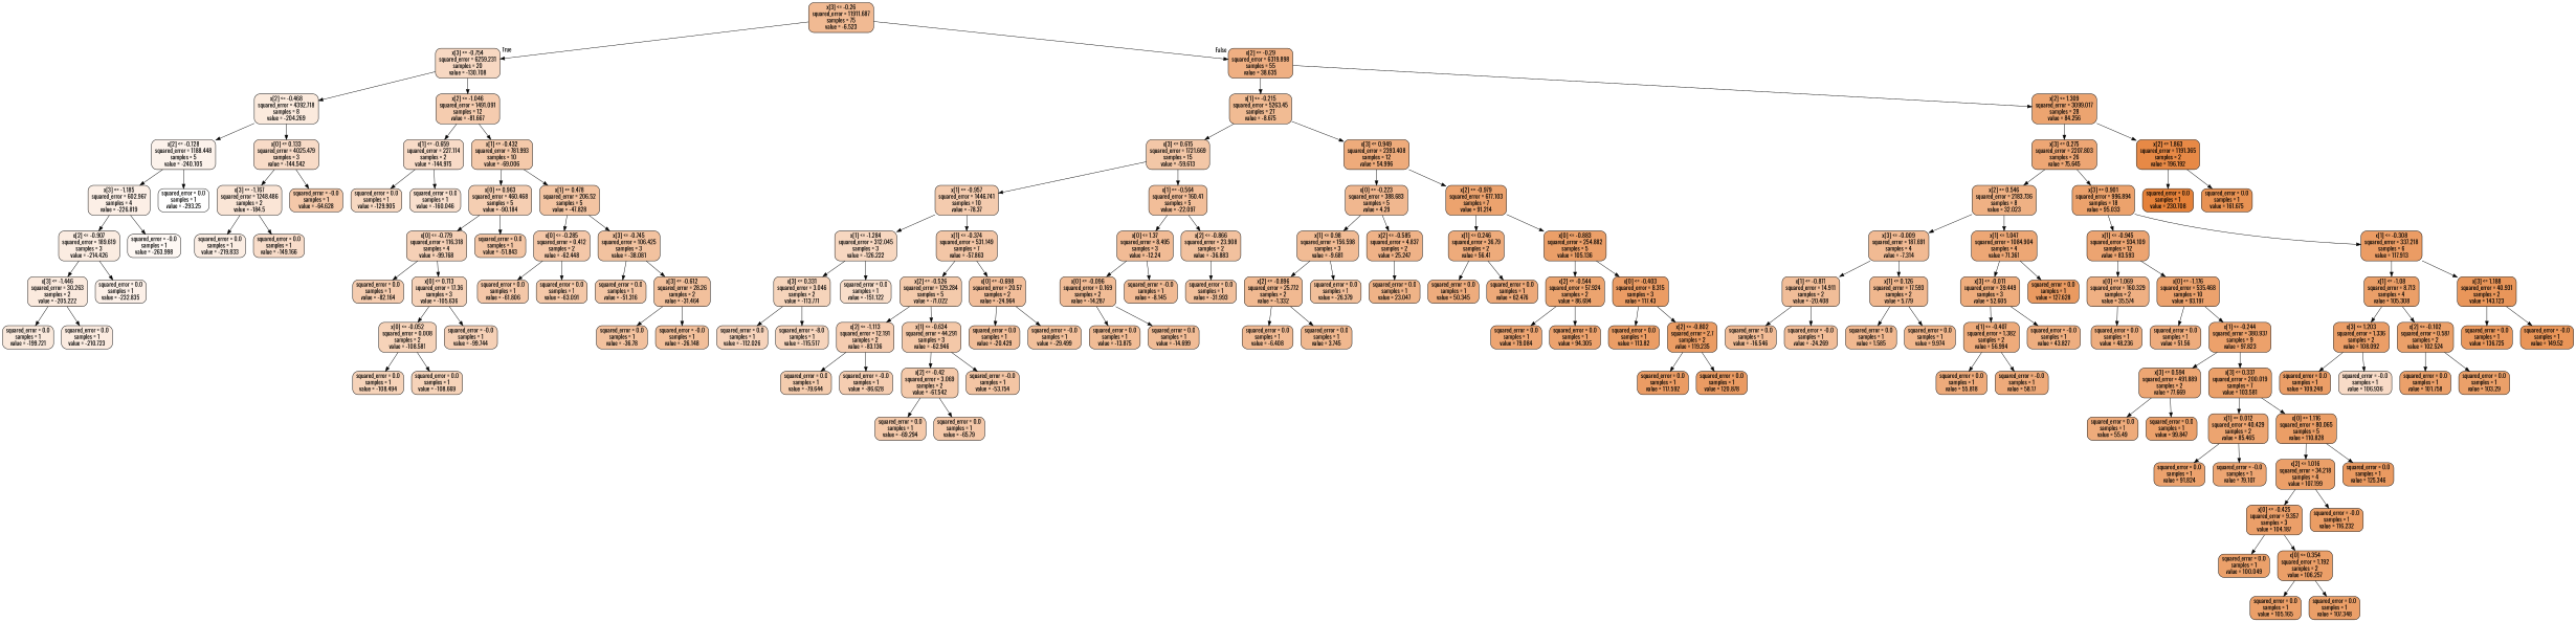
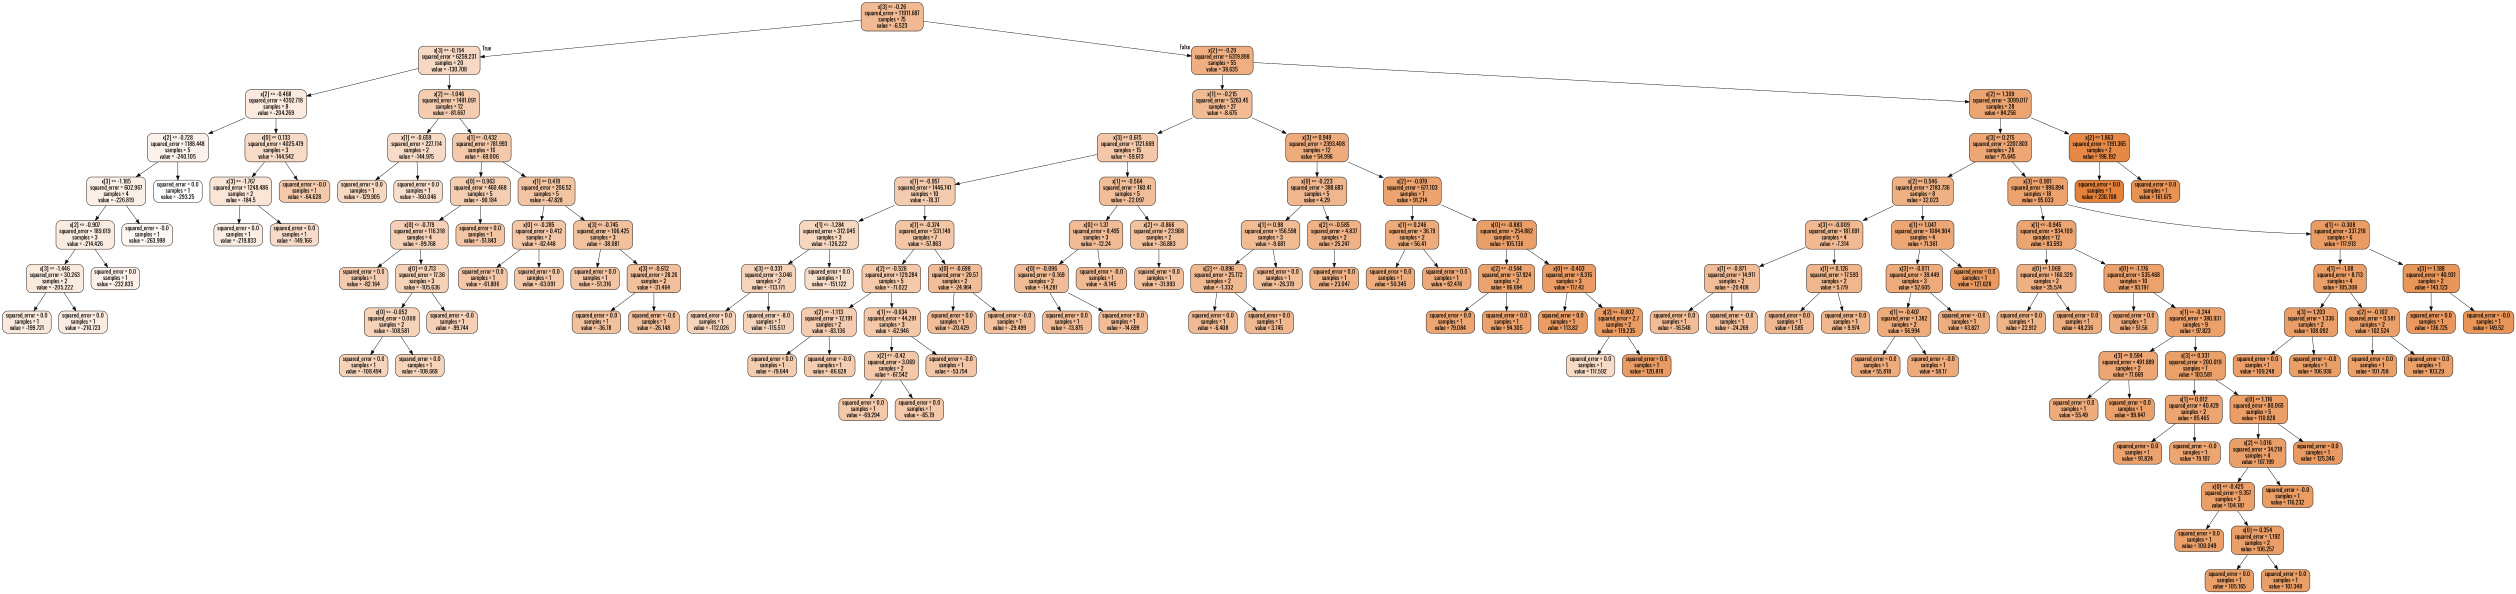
  digraph {
    fontname=Oswald
    node [color=black fillcolor="#eb9f68" fontname=Oswald shape=box style="filled, rounded"]
    edge [fontname=Oswald]
    n1 [fillcolor="#f1ba93" label="x[3] <= -0.26\nsquared_error = 11911.687\nsamples = 75\nvalue = -6.523"]
    n2 [fillcolor="#f7d8c2" label="x[3] <= -0.754\nsquared_error = 6259.231\nsamples = 20\nvalue = -130.708"]
    n3 [fillcolor="#efaf82" label="x[2] <= -0.29\nsquared_error = 6319.898\nsamples = 55\nvalue = 38.635"]
    n4 [fillcolor="#fbeadd" label="x[2] <= -0.468\nsquared_error = 4392.718\nsamples = 8\nvalue = -204.269"]
    n5 [fillcolor="#f5ccaf" label="x[2] <= -1.046\nsquared_error = 1491.091\nsamples = 12\nvalue = -81.667"]
    n6 [fillcolor="#f1bb93" label="x[1] <= -0.215\nsquared_error = 5263.45\nsamples = 27\nvalue = -8.675"]
    n7 [fillcolor="#eca470" label="x[2] <= 1.309\nsquared_error = 3099.017\nsamples = 28\nvalue = 84.256"]
    n8 [fillcolor="#fcf2eb" label="x[2] <= -0.728\nsquared_error = 1188.448\nsamples = 5\nvalue = -240.105"]
    n9 [fillcolor="#f8dbc7" label="x[0] <= 0.133\nsquared_error = 4025.479\nsamples = 3\nvalue = -144.542"]
    n10 [fillcolor="#f8dbc7" label="x[1] <= -0.659\nsquared_error = 227.114\nsamples = 2\nvalue = -144.975"]
    n11 [fillcolor="#f4c9aa" label="x[1] <= -0.432\nsquared_error = 781.993\nsamples = 10\nvalue = -69.006"]
    n12 [fillcolor="#fcefe6" label="x[3] <= -1.185\nsquared_error = 602.967\nsamples = 4\nvalue = -226.819"]
    n13 [fillcolor="#ffffff" label="squared_error = 0.0\nsamples = 1\nvalue = -293.25"]
    n14 [fillcolor="#fae5d6" label="x[3] <= -1.767\nsquared_error = 1248.486\nsamples = 2\nvalue = -184.5"]
    n15 [fillcolor="#f4c8a9" label="squared_error = -0.0\nsamples = 1\nvalue = -64.628"]
    n16 [fillcolor="#fbece1" label="x[2] <= -0.907\nsquared_error = 189.619\nsamples = 3\nvalue = -214.426"]
    n17 [fillcolor="#fef8f4" label="squared_error = -0.0\nsamples = 1\nvalue = -263.998"]
    n18 [fillcolor="#fbeade" label="x[3] <= -1.446\nsquared_error = 30.263\nsamples = 2\nvalue = -205.222"]
    n19 [fillcolor="#fcf0e8" label="squared_error = 0.0\nsamples = 1\nvalue = -232.835"]
    n20 [fillcolor="#fae9dc" label="squared_error = 0.0\nsamples = 1\nvalue = -199.721"]
    n21 [fillcolor="#fbebe0" label="squared_error = 0.0\nsamples = 1\nvalue = -210.723"]
    n22 [fillcolor="#fbede3" label="squared_error = 0.0\nsamples = 1\nvalue = -219.833"]
    n23 [fillcolor="#f8dcc9" label="squared_error = 0.0\nsamples = 1\nvalue = -149.166"]
    n24 [fillcolor="#f7d8c1" label="squared_error = 0.0\nsamples = 1\nvalue = -129.905"]
    n25 [fillcolor="#f8dfcd" label="squared_error = 0.0\nsamples = 1\nvalue = -160.046"]
    n26 [fillcolor="#f5ceb2" label="x[0] <= 0.963\nsquared_error = 460.468\nsamples = 5\nvalue = -90.184"]
    n27 [fillcolor="#f3c4a2" label="x[1] <= 0.478\nsquared_error = 206.52\nsamples = 5\nvalue = -47.828"]
    n28 [fillcolor="#f5d0b6" label="x[0] <= -0.779\nsquared_error = 116.318\nsamples = 4\nvalue = -99.768"]
    n29 [fillcolor="#f3c5a4" label="squared_error = 0.0\nsamples = 1\nvalue = -51.843"]
    n30 [fillcolor="#f4c7a8" label="x[0] <= -0.285\nsquared_error = 0.412\nsamples = 2\nvalue = -62.448"]
    n31 [fillcolor="#f2c29f" label="x[3] <= -0.745\nsquared_error = 106.425\nsamples = 3\nvalue = -38.081"]
    n32 [fillcolor="#f5ccaf" label="squared_error = 0.0\nsamples = 1\nvalue = -82.164"]
    n33 [fillcolor="#f6d2b8" label="x[0] <= 0.713\nsquared_error = 17.36\nsamples = 3\nvalue = -105.636"]
    n34 [fillcolor="#f6d3b9" label="x[0] <= -0.052\nsquared_error = 0.008\nsamples = 2\nvalue = -108.581"]
    n35 [fillcolor="#f5d0b6" label="squared_error = -0.0\nsamples = 1\nvalue = -99.744"]
    n36 [fillcolor="#f6d3b9" label="squared_error = 0.0\nsamples = 1\nvalue = -108.494"]
    n37 [fillcolor="#f6d3b9" label="squared_error = 0.0\nsamples = 1\nvalue = -108.669"]
    n38 [fillcolor="#f4c7a8" label="squared_error = 0.0\nsamples = 1\nvalue = -61.806"]
    n39 [fillcolor="#f4c8a8" label="squared_error = 0.0\nsamples = 1\nvalue = -63.091"]
    n40 [fillcolor="#f3c5a4" label="squared_error = 0.0\nsamples = 1\nvalue = -51.316"]
    n41 [fillcolor="#f2c09c" label="x[3] <= -0.612\nsquared_error = 28.26\nsamples = 2\nvalue = -31.464"]
    n42 [fillcolor="#f2c19e" label="squared_error = 0.0\nsamples = 1\nvalue = -36.78"]
    n43 [fillcolor="#f2bf9a" label="squared_error = -0.0\nsamples = 1\nvalue = -26.148"]
    n44 [fillcolor="#f3c7a7" label="x[3] <= 0.615\nsquared_error = 1721.669\nsamples = 15\nvalue = -59.613"]
    n45 [fillcolor="#eeab7b" label="x[3] <= 0.949\nsquared_error = 2393.408\nsamples = 12\nvalue = 54.996"]
    n46 [fillcolor="#eda674" label="x[3] <= 0.275\nsquared_error = 2207.803\nsamples = 26\nvalue = 75.645"]
    n47 [fillcolor="#e78946" label="x[2] <= 1.863\nsquared_error = 1191.365\nsamples = 2\nvalue = 196.192"]
    n48 [fillcolor="#f4cbae" label="x[1] <= -0.957\nsquared_error = 1446.741\nsamples = 10\nvalue = -78.37"]
    n49 [fillcolor="#f2be99" label="x[1] <= -0.564\nsquared_error = 160.41\nsamples = 5\nvalue = -22.097"]
    n50 [fillcolor="#f0b78f" label="x[0] <= -0.223\nsquared_error = 388.683\nsamples = 5\nvalue = 4.29"]
    n51 [fillcolor="#eca36e" label="x[2] <= -0.979\nsquared_error = 677.103\nsamples = 7\nvalue = 91.214"]
    n52 [fillcolor="#f7d7c0" label="x[1] <= -1.284\nsquared_error = 312.045\nsamples = 3\nvalue = -126.222"]
    n53 [fillcolor="#f3c6a6" label="x[1] <= -0.374\nsquared_error = 531.149\nsamples = 7\nvalue = -57.863"]
    n54 [fillcolor="#f1bb95" label="x[0] <= 1.37\nsquared_error = 8.495\nsamples = 3\nvalue = -12.24"]
    n55 [fillcolor="#f2c19e" label="x[2] <= -0.866\nsquared_error = 23.908\nsamples = 2\nvalue = -36.883"]
    n56 [fillcolor="#f6d4bb" label="x[3] <= 0.331\nsquared_error = 3.046\nsamples = 2\nvalue = -113.771"]
    n57 [fillcolor="#f8ddc9" label="squared_error = 0.0\nsamples = 1\nvalue = -151.122"]
    n58 [fillcolor="#f4caab" label="x[2] <= -0.526\nsquared_error = 129.284\nsamples = 5\nvalue = -71.022"]
    n59 [fillcolor="#f2be9a" label="x[0] <= -0.698\nsquared_error = 20.57\nsamples = 2\nvalue = -24.964"]
    n60 [fillcolor="#f6d3bb" label="squared_error = 0.0\nsamples = 1\nvalue = -112.026"]
    n61 [fillcolor="#f6d4bc" label="squared_error = -8.0\nsamples = 1\nvalue = -115.517"]
    n62 [fillcolor="#f5ccb0" label="x[2] <= -1.113\nsquared_error = 12.191\nsamples = 2\nvalue = -83.136"]
    n63 [fillcolor="#f4c8a8" label="x[1] <= -0.634\nsquared_error = 44.291\nsamples = 3\nvalue = -62.946"]
    n64 [fillcolor="#f1bd98" label="squared_error = 0.0\nsamples = 1\nvalue = -20.429"]
    n65 [fillcolor="#f2c09b" label="squared_error = -0.0\nsamples = 1\nvalue = -29.499"]
    n66 [fillcolor="#f4ccae" label="squared_error = 0.0\nsamples = 1\nvalue = -79.644"]
    n67 [fillcolor="#f5cdb1" label="squared_error = -0.0\nsamples = 1\nvalue = -86.628"]
    n68 [fillcolor="#f4c9aa" label="x[2] <= -0.42\nsquared_error = 3.069\nsamples = 2\nvalue = -67.542"]
    n69 [fillcolor="#f3c5a4" label="squared_error = -0.0\nsamples = 1\nvalue = -53.754"]
    n70 [fillcolor="#f4c9aa" label="squared_error = 0.0\nsamples = 1\nvalue = -69.294"]
    n71 [fillcolor="#f4c8a9" label="squared_error = 0.0\nsamples = 1\nvalue = -65.79"]
    n72 [fillcolor="#f1bc96" label="x[0] <= -0.096\nsquared_error = 0.169\nsamples = 2\nvalue = -14.287"]
    n73 [fillcolor="#f1ba93" label="squared_error = -0.0\nsamples = 1\nvalue = -8.145"]
    n74 [fillcolor="#f2c09c" label="squared_error = 0.0\nsamples = 1\nvalue = -31.993"]
    n75 [fillcolor="#f1bc95" label="squared_error = 0.0\nsamples = 1\nvalue = -13.875"]
    n76 [fillcolor="#f1bc96" label="squared_error = 0.0\nsamples = 1\nvalue = -14.699"]
    n77 [fillcolor="#f1bb94" label="x[1] <= 0.98\nsquared_error = 156.598\nsamples = 3\nvalue = -9.681"]
    n78 [fillcolor="#efb287" label="x[2] <= -0.585\nsquared_error = 4.837\nsamples = 2\nvalue = 25.247"]
    n79 [fillcolor="#eeab7b" label="x[1] <= 0.246\nsquared_error = 36.79\nsamples = 2\nvalue = 56.41"]
    n80 [label="x[0] <= -0.883\nsquared_error = 254.882\nsamples = 5\nvalue = 105.136"]
    n81 [fillcolor="#f1b991" label="x[2] <= -0.896\nsquared_error = 25.772\nsamples = 2\nvalue = -1.332"]
    n82 [fillcolor="#f2bf9a" label="squared_error = 0.0\nsamples = 1\nvalue = -26.379"]
    n83 [fillcolor="#efb387" label="squared_error = 0.0\nsamples = 1\nvalue = 23.047"]
    n84 [fillcolor="#f1ba93" label="squared_error = 0.0\nsamples = 1\nvalue = -6.408"]
    n85 [fillcolor="#f0b88f" label="squared_error = 0.0\nsamples = 1\nvalue = 3.745"]
    n86 [fillcolor="#eeac7d" label="squared_error = 0.0\nsamples = 1\nvalue = 50.345"]
    n87 [fillcolor="#eda979" label="squared_error = 0.0\nsamples = 1\nvalue = 62.476"]
    n88 [fillcolor="#eca46f" label="x[2] <= -0.544\nsquared_error = 57.924\nsamples = 2\nvalue = 86.694"]
    n89 [fillcolor="#eb9c64" label="x[0] <= -0.403\nsquared_error = 8.315\nsamples = 3\nvalue = 117.43"]
    n90 [fillcolor="#eda572" label="squared_error = 0.0\nsamples = 1\nvalue = 79.084"]
    n91 [fillcolor="#eca26d" label="squared_error = 0.0\nsamples = 1\nvalue = 94.305"]
    n92 [fillcolor="#eb9d65" label="squared_error = 0.0\nsamples = 1\nvalue = 113.82"]
    n93 [fillcolor="#eb9c63" label="x[2] <= -0.802\nsquared_error = 2.7\nsamples = 2\nvalue = 119.235"]
-   n94 [fillcolor="#eb9c64" label="squared_error = 0.0\nsamples = 1\nvalue = 117.592"]
+   n94 [fillcolor="#f8dbc7" label="squared_error = 0.0\nsamples = 1\nvalue = 117.592"]
    n95 [fillcolor="#ea9b63" label="squared_error = 0.0\nsamples = 1\nvalue = 120.878"]
    n96 [fillcolor="#efb184" label="x[2] <= 0.546\nsquared_error = 2183.736\nsamples = 8\nvalue = 32.023"]
    n97 [fillcolor="#eca26c" label="x[3] <= 0.901\nsquared_error = 996.894\nsamples = 18\nvalue = 95.033"]
    n98 [fillcolor="#e58139" label="squared_error = 0.0\nsamples = 1\nvalue = 230.708"]
    n99 [fillcolor="#e89253" label="squared_error = 0.0\nsamples = 1\nvalue = 161.675"]
    n100 [fillcolor="#f1ba93" label="x[3] <= -0.009\nsquared_error = 187.691\nsamples = 4\nvalue = -7.314"]
    n101 [fillcolor="#eda775" label="x[1] <= 1.047\nsquared_error = 1084.904\nsamples = 4\nvalue = 71.361"]
    n102 [fillcolor="#eca471" label="x[1] <= -0.945\nsquared_error = 934.109\nsamples = 12\nvalue = 83.593"]
    n103 [fillcolor="#eb9c64" label="x[1] <= -0.308\nsquared_error = 337.218\nsamples = 6\nvalue = 117.913"]
    n104 [fillcolor="#f1bd98" label="x[1] <= -0.871\nsquared_error = 14.911\nsamples = 2\nvalue = -20.408"]
    n105 [fillcolor="#f0b78e" label="x[1] <= 0.126\nsquared_error = 17.593\nsamples = 2\nvalue = 5.779"]
    n106 [fillcolor="#eeac7c" label="x[3] <= -0.011\nsquared_error = 39.449\nsamples = 3\nvalue = 52.605"]
    n107 [fillcolor="#ea9a60" label="squared_error = 0.0\nsamples = 1\nvalue = 127.628"]
    n108 [fillcolor="#f1bc96" label="squared_error = 0.0\nsamples = 1\nvalue = -16.546"]
    n109 [fillcolor="#f2be99" label="squared_error = -0.0\nsamples = 1\nvalue = -24.269"]
    n110 [fillcolor="#f0b890" label="squared_error = 0.0\nsamples = 1\nvalue = 1.585"]
    n111 [fillcolor="#f0b68c" label="squared_error = 0.0\nsamples = 1\nvalue = 9.974"]
    n112 [fillcolor="#eeab7b" label="x[1] <= -0.407\nsquared_error = 1.382\nsamples = 2\nvalue = 56.994"]
    n113 [fillcolor="#eeae80" label="squared_error = -0.0\nsamples = 1\nvalue = 43.827"]
    n114 [fillcolor="#eeab7b" label="squared_error = 0.0\nsamples = 1\nvalue = 55.818"]
    n115 [fillcolor="#eeaa7a" label="squared_error = -0.0\nsamples = 1\nvalue = 58.17"]
    n116 [fillcolor="#efb083" label="x[0] <= 1.069\nsquared_error = 160.329\nsamples = 2\nvalue = 35.574"]
    n117 [fillcolor="#eca26d" label="x[0] <= -1.176\nsquared_error = 535.468\nsamples = 10\nvalue = 93.197"]
    n118 [label="x[1] <= -1.08\nsquared_error = 8.713\nsamples = 4\nvalue = 105.308"]
    n119 [fillcolor="#e9965a" label="x[3] <= 1.188\nsquared_error = 40.931\nsamples = 2\nvalue = 143.123"]
+   n120 [fillcolor="#efb388" label="squared_error = 0.0\nsamples = 1\nvalue = 22.912"]
    n121 [fillcolor="#eead7e" label="squared_error = 0.0\nsamples = 1\nvalue = 48.236"]
    n122 [fillcolor="#eeac7d" label="squared_error = 0.0\nsamples = 1\nvalue = 51.56"]
    n123 [fillcolor="#eca16b" label="x[1] <= -0.244\nsquared_error = 380.937\nsamples = 9\nvalue = 97.823"]
    n124 [fillcolor="#eda673" label="x[3] <= 0.594\nsquared_error = 491.889\nsamples = 2\nvalue = 77.669"]
    n125 [fillcolor="#eba069" label="x[3] <= 0.337\nsquared_error = 200.019\nsamples = 7\nvalue = 103.581"]
    n126 [fillcolor="#eeab7b" label="squared_error = 0.0\nsamples = 1\nvalue = 55.49"]
    n127 [fillcolor="#eba06a" label="squared_error = 0.0\nsamples = 1\nvalue = 99.847"]
    n128 [fillcolor="#eca470" label="x[1] <= 0.012\nsquared_error = 40.429\nsamples = 2\nvalue = 85.465"]
    n129 [fillcolor="#eb9e66" label="x[0] <= 1.116\nsquared_error = 80.065\nsamples = 5\nvalue = 110.828"]
    n130 [fillcolor="#eca26d" label="squared_error = 0.0\nsamples = 1\nvalue = 91.824"]
    n131 [fillcolor="#eda572" label="squared_error = -0.0\nsamples = 1\nvalue = 79.107"]
    n132 [label="x[2] <= 1.016\nsquared_error = 34.218\nsamples = 4\nvalue = 107.199"]
    n133 [fillcolor="#ea9a61" label="squared_error = 0.0\nsamples = 1\nvalue = 125.346"]
    n134 [fillcolor="#eb9f69" label="x[0] <= -0.425\nsquared_error = 9.357\nsamples = 3\nvalue = 104.187"]
    n135 [fillcolor="#eb9d64" label="squared_error = -0.0\nsamples = 1\nvalue = 116.232"]
    n136 [fillcolor="#eba06a" label="squared_error = 0.0\nsamples = 1\nvalue = 100.049"]
    n137 [label="x[0] <= 0.354\nsquared_error = 1.192\nsamples = 2\nvalue = 106.257"]
    n138 [label="squared_error = 0.0\nsamples = 1\nvalue = 105.165"]
    n139 [label="squared_error = 0.0\nsamples = 1\nvalue = 107.348"]
    n140 [fillcolor="#eb9e67" label="x[3] <= 1.203\nsquared_error = 1.336\nsamples = 2\nvalue = 108.092"]
    n141 [fillcolor="#eba069" label="x[2] <= -0.102\nsquared_error = 0.587\nsamples = 2\nvalue = 102.524"]
    n142 [fillcolor="#ea985d" label="squared_error = 0.0\nsamples = 1\nvalue = 136.725"]
    n143 [fillcolor="#e99558" label="squared_error = -0.0\nsamples = 1\nvalue = 149.52"]
    n144 [fillcolor="#eb9e67" label="squared_error = 0.0\nsamples = 1\nvalue = 109.248"]
-   n145 [fillcolor="#f8dbc7" label="squared_error = -0.0\nsamples = 1\nvalue = 106.936"]
+   n145 [label="squared_error = -0.0\nsamples = 1\nvalue = 106.936"]
    n146 [fillcolor="#eba06a" label="squared_error = 0.0\nsamples = 1\nvalue = 101.758"]
    n147 [fillcolor="#eba069" label="squared_error = 0.0\nsamples = 1\nvalue = 103.29"]
    n1 -> n2 [headlabel=True labelangle=45 labeldistance=2.5]
    n1 -> n3 [headlabel=False labelangle=-45 labeldistance=2.5]
    n2 -> n4
    n2 -> n5
    n3 -> n6
    n3 -> n7
    n4 -> n8
    n4 -> n9
    n5 -> n10
    n5 -> n11
    n6 -> n44
    n6 -> n45
    n7 -> n46
    n7 -> n47
    n8 -> n12
    n8 -> n13
    n9 -> n14
    n9 -> n15
    n10 -> n24
    n10 -> n25
    n11 -> n26
    n11 -> n27
    n12 -> n16
    n12 -> n17
    n14 -> n22
    n14 -> n23
    n16 -> n18
    n16 -> n19
    n18 -> n20
    n18 -> n21
    n26 -> n28
    n26 -> n29
    n27 -> n30
    n27 -> n31
    n28 -> n32
    n28 -> n33
    n30 -> n38
    n30 -> n39
    n31 -> n40
    n31 -> n41
    n33 -> n34
    n33 -> n35
    n34 -> n36
    n34 -> n37
    n41 -> n42
    n41 -> n43
    n44 -> n48
    n44 -> n49
    n45 -> n50
    n45 -> n51
    n46 -> n96
    n46 -> n97
    n47 -> n98
    n47 -> n99
    n48 -> n52
    n48 -> n53
    n49 -> n54
    n49 -> n55
    n50 -> n77
    n50 -> n78
    n51 -> n79
    n51 -> n80
    n52 -> n56
    n52 -> n57
    n53 -> n58
    n53 -> n59
    n54 -> n72
    n54 -> n73
    n55 -> n74
    n56 -> n60
    n56 -> n61
    n58 -> n62
    n58 -> n63
    n59 -> n64
    n59 -> n65
    n62 -> n66
    n62 -> n67
    n63 -> n68
    n63 -> n69
    n68 -> n70
    n68 -> n71
    n72 -> n75
    n72 -> n76
    n77 -> n81
    n77 -> n82
    n78 -> n83
    n79 -> n86
    n79 -> n87
    n80 -> n88
    n80 -> n89
    n81 -> n84
    n81 -> n85
    n88 -> n90
    n88 -> n91
    n89 -> n92
    n89 -> n93
    n93 -> n94
    n93 -> n95
    n96 -> n100
    n96 -> n101
    n97 -> n102
    n97 -> n103
    n100 -> n104
    n100 -> n105
    n101 -> n106
    n101 -> n107
    n102 -> n116
    n102 -> n117
    n103 -> n118
    n103 -> n119
    n104 -> n108
    n104 -> n109
    n105 -> n110
    n105 -> n111
    n106 -> n112
    n106 -> n113
    n112 -> n114
    n112 -> n115
+   n116 -> n120
    n116 -> n121
    n117 -> n122
    n117 -> n123
    n118 -> n140
    n118 -> n141
    n119 -> n142
    n119 -> n143
    n123 -> n124
    n123 -> n125
    n124 -> n126
    n124 -> n127
    n125 -> n128
    n125 -> n129
    n128 -> n130
    n128 -> n131
    n129 -> n132
    n129 -> n133
    n132 -> n134
    n132 -> n135
    n134 -> n136
    n134 -> n137
    n137 -> n138
    n137 -> n139
    n140 -> n144
    n140 -> n145
    n141 -> n146
    n141 -> n147
  }
